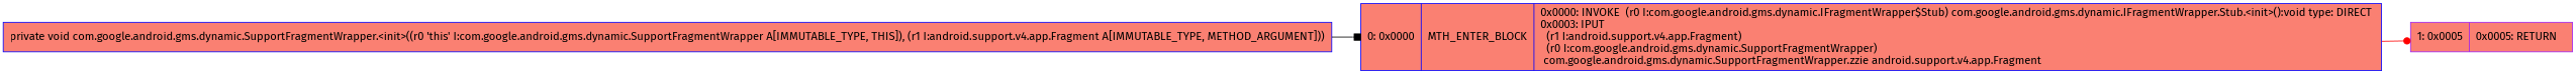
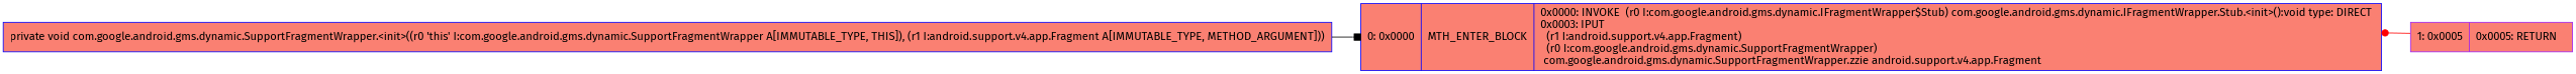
  digraph {
    rankdir=LR
    fontname="Fira Sans"
    node [shape=record style=filled fillcolor=salmon color=blue fontname="Fira Sans"]
    edge [fontname="Fira Sans"]
    n1 [label="{0\:\ 0x0000|MTH_ENTER_BLOCK\l|0x0000: INVOKE  (r0 I:com.google.android.gms.dynamic.IFragmentWrapper$Stub) com.google.android.gms.dynamic.IFragmentWrapper.Stub.\<init\>():void type: DIRECT \l0x0003: IPUT  \l  (r1 I:android.support.v4.app.Fragment)\l  (r0 I:com.google.android.gms.dynamic.SupportFragmentWrapper)\l com.google.android.gms.dynamic.SupportFragmentWrapper.zzie android.support.v4.app.Fragment \l}"]
    n2 [label="{1\:\ 0x0005|0x0005: RETURN   \l}" color=purple]
    n3 [label="{private void com.google.android.gms.dynamic.SupportFragmentWrapper.\<init\>((r0 'this' I:com.google.android.gms.dynamic.SupportFragmentWrapper A[IMMUTABLE_TYPE, THIS]), (r1 I:android.support.v4.app.Fragment A[IMMUTABLE_TYPE, METHOD_ARGUMENT])) }"]
-   n1 -> n2 [color=red arrowhead=dot]
+   n2 -> n1 [color=red arrowhead=dot]
    n3 -> n1 [color=black arrowhead=box]
  }
